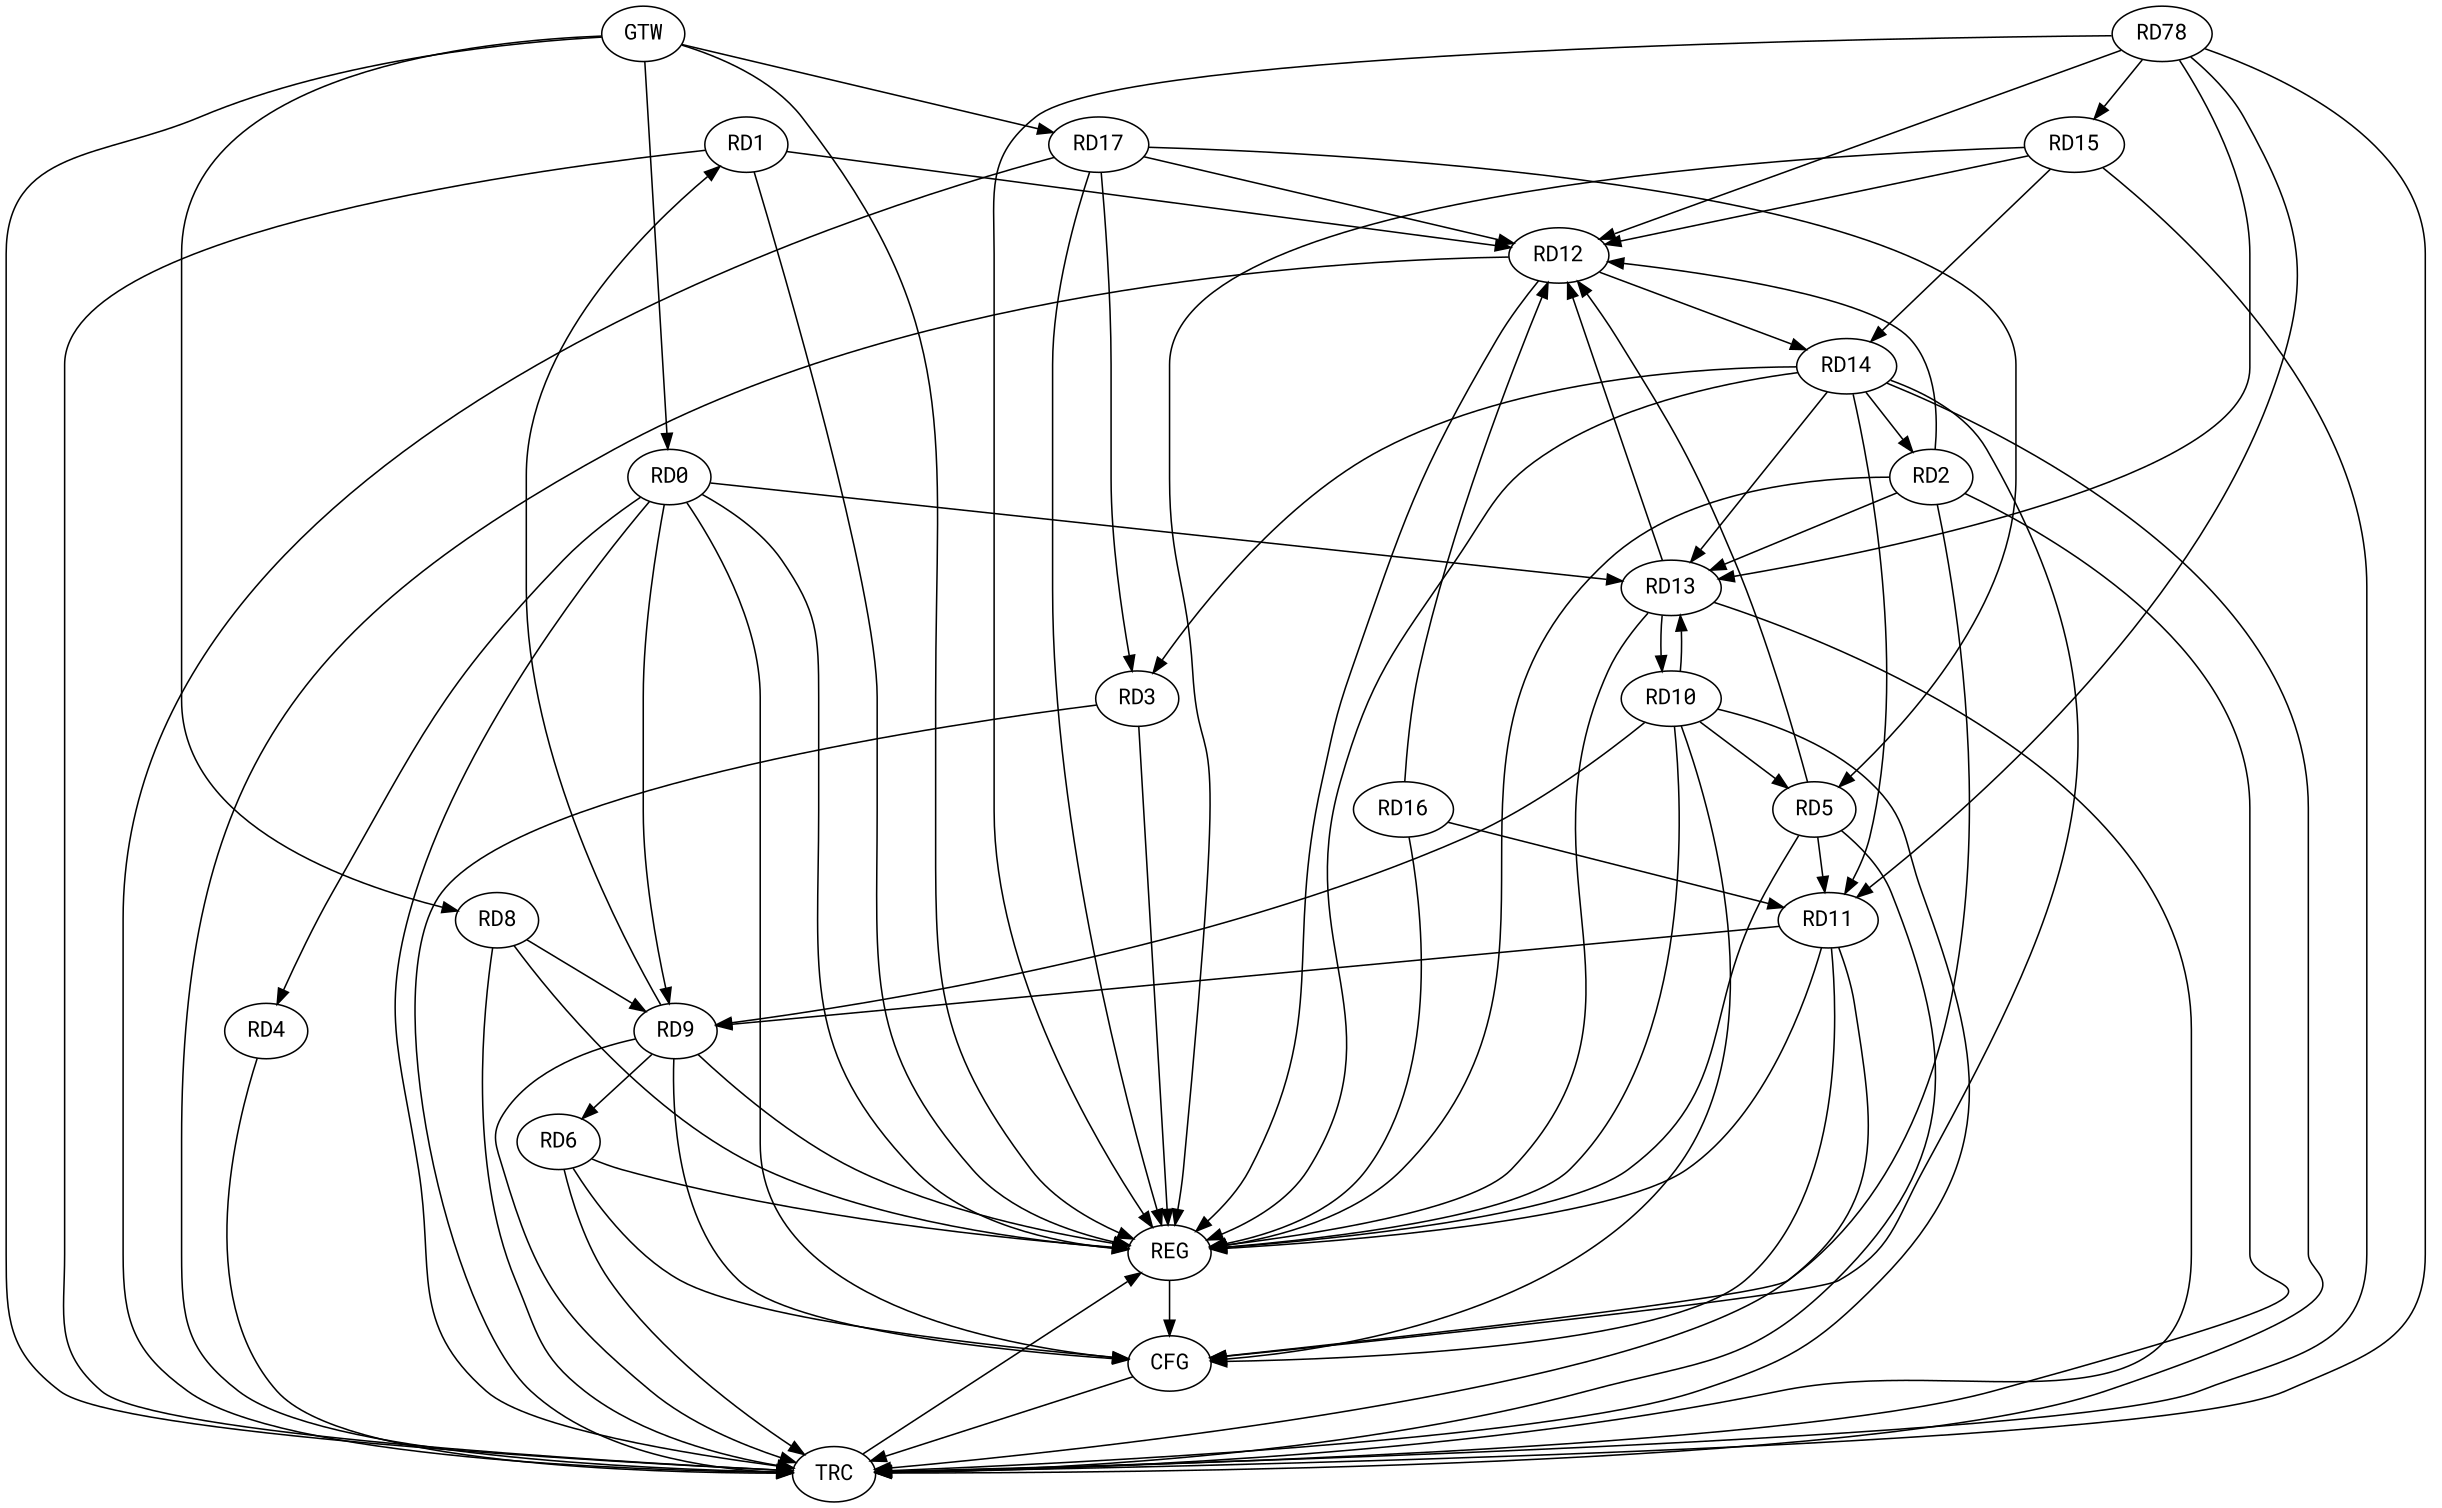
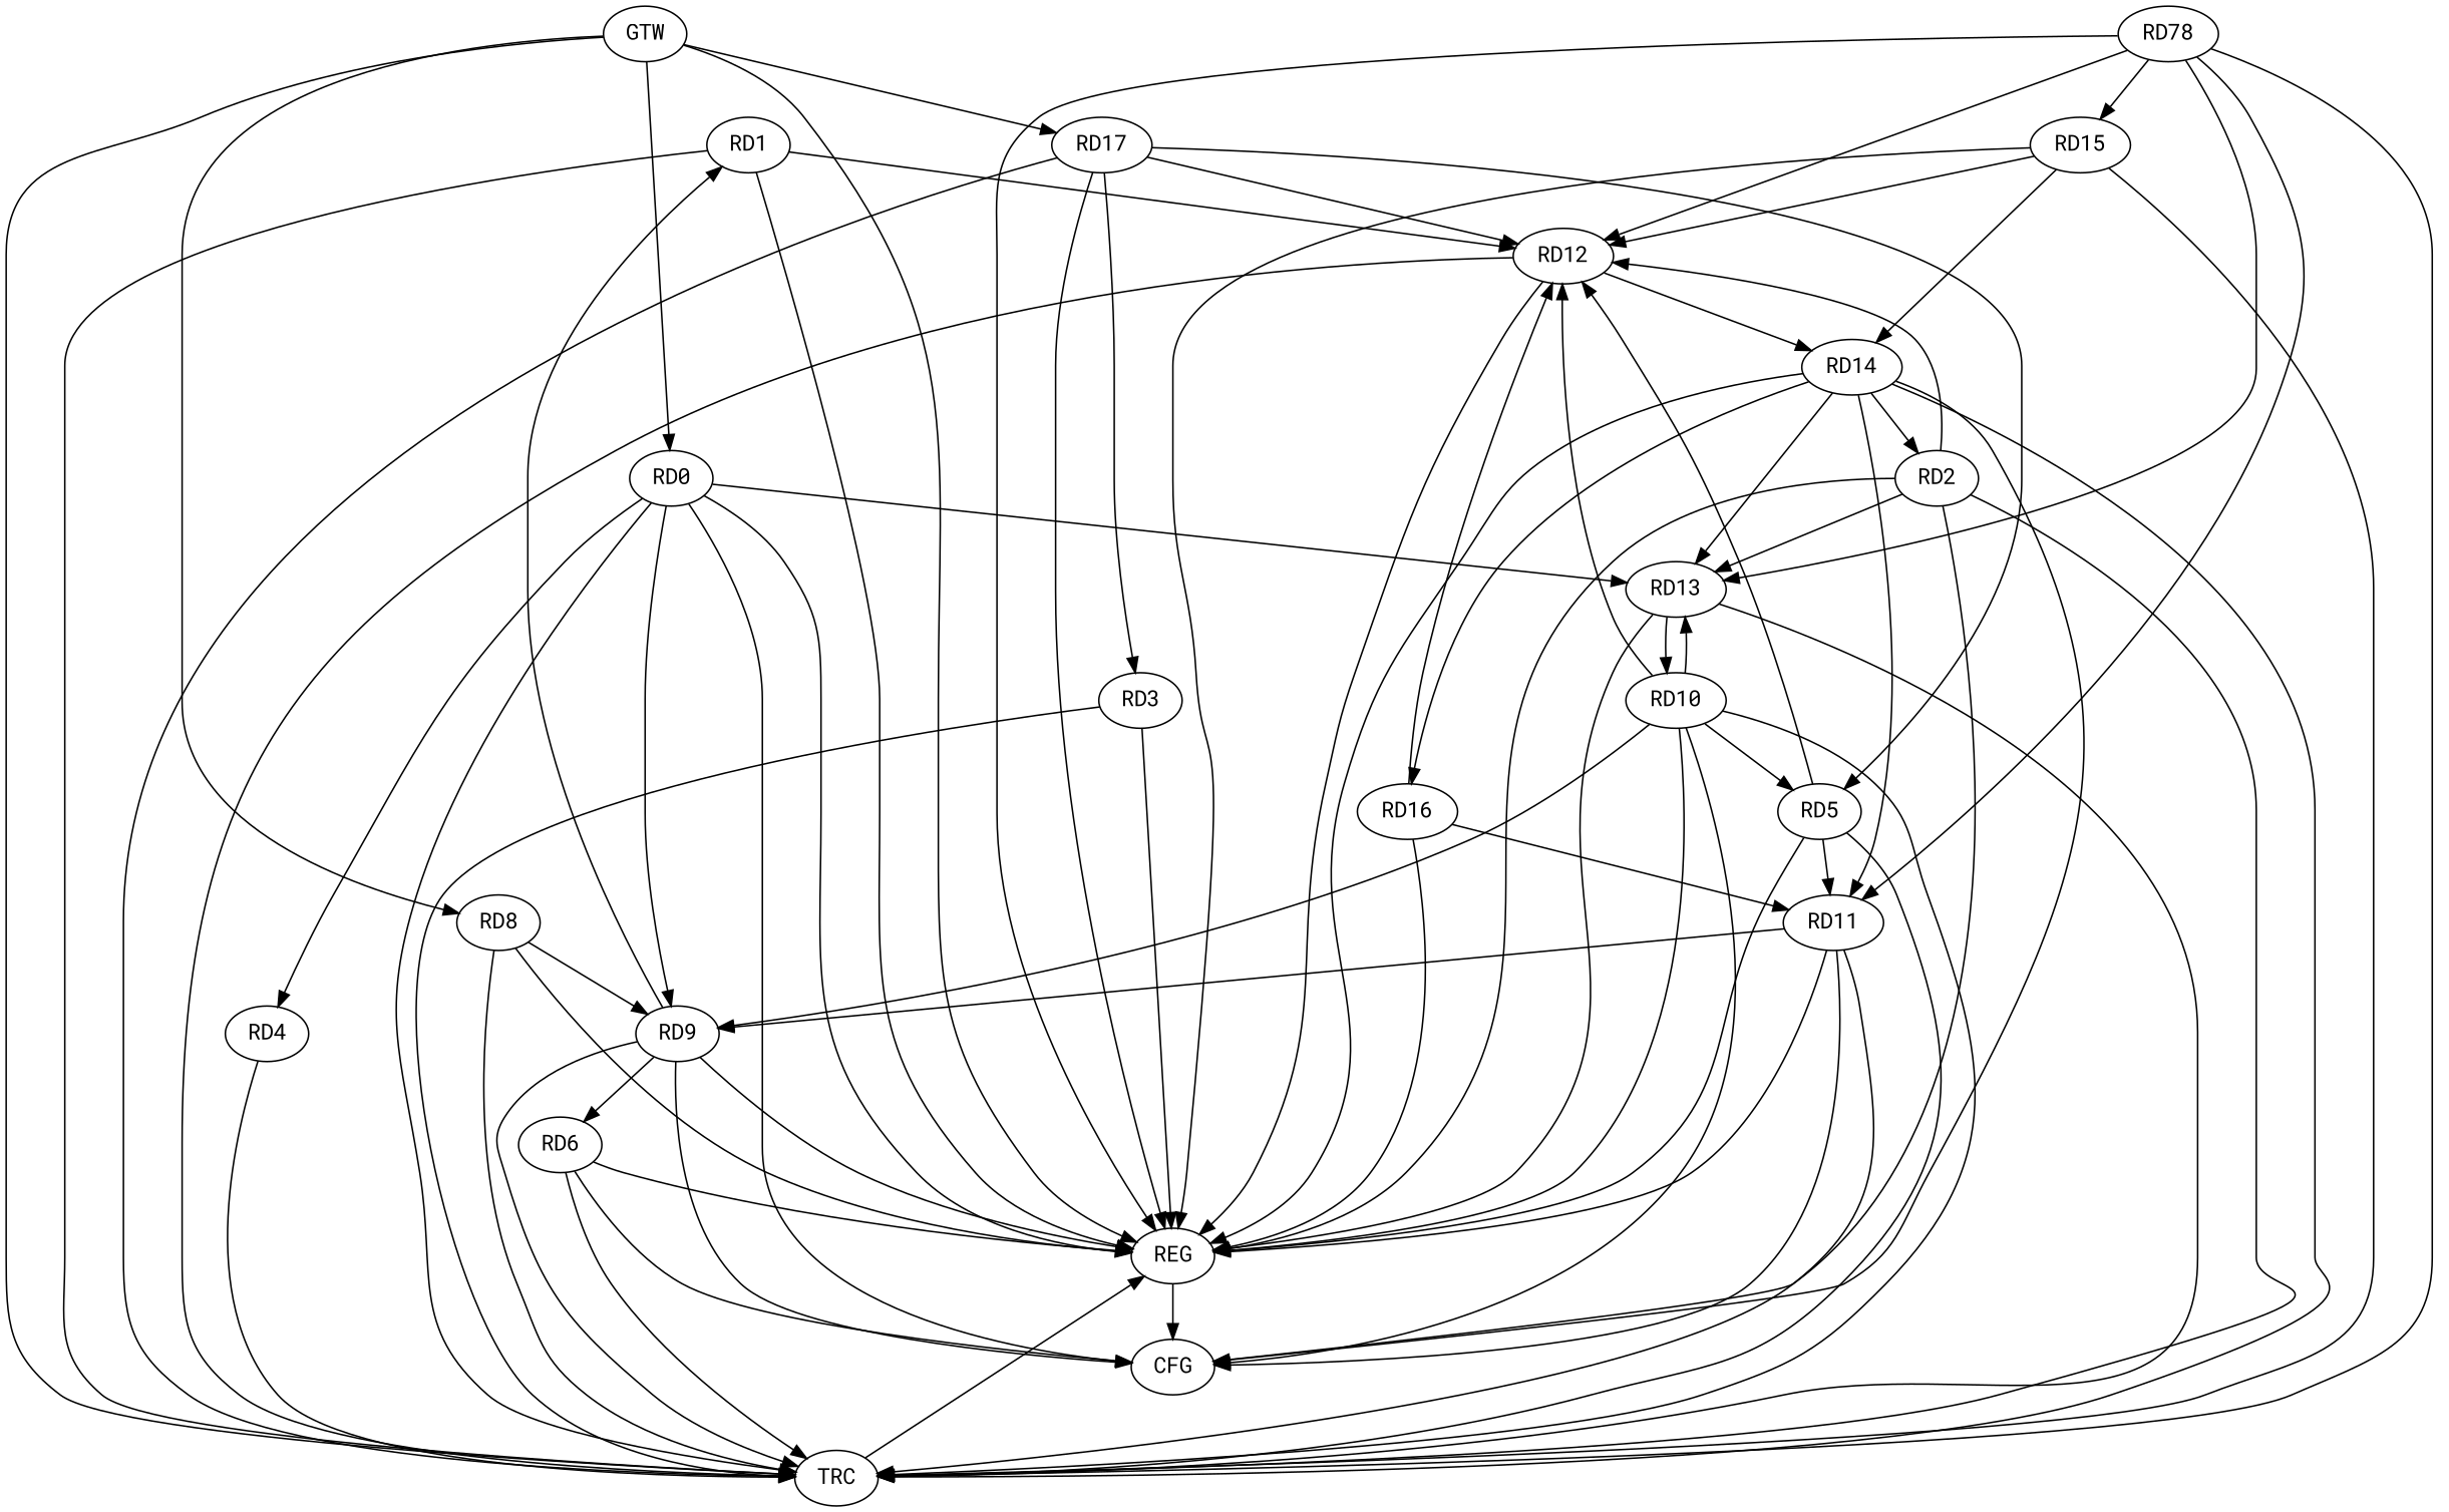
  strict digraph {
    fontname="Roboto Mono"
    node [fontname="Roboto Mono"]
    edge [fontname="Roboto Mono"]
    n1 [label=RD1]
    n2 [label=RD12]
    n3 [label=REG]
    n4 [label=TRC]
    n5 [label=RD14]
    n6 [label=CFG]
    n7 [label=RD2]
    n8 [label=RD13]
    n9 [label=RD10]
    n10 [label=RD3]
    n11 [label=RD4]
    n12 [label=RD5]
    n13 [label=RD11]
    n14 [label=RD9]
    n15 [label=RD6]
    n16 [label=RD0]
    n17 [label=RD8]
    n18 [label=RD15]
    n19 [label=RD16]
    n20 [label=RD17]
    n21 [label=RD78]
    n22 [label=GTW]
    n1 -> n2
    n1 -> n3
    n1 -> n4
    n2 -> n3
    n2 -> n4
    n2 -> n5
    n3 -> n6
    n4 -> n3
    n5 -> n3
    n5 -> n4
    n5 -> n6
    n5 -> n7
    n5 -> n8
-   n5 -> n10
+   n5 -> n19
    n5 -> n13
-   n6 -> n4
    n7 -> n2
    n7 -> n3
    n7 -> n4
    n7 -> n6
    n7 -> n8
    n8 -> n3
    n8 -> n4
    n8 -> n9
-   n8 -> n2
+   n9 -> n2
    n9 -> n3
    n9 -> n4
    n9 -> n6
    n9 -> n8
    n9 -> n12
    n9 -> n14
    n10 -> n3
    n10 -> n4
    n11 -> n4
    n12 -> n2
    n12 -> n3
    n12 -> n4
    n12 -> n13
    n13 -> n3
    n13 -> n4
    n13 -> n6
    n13 -> n14
    n14 -> n1
    n14 -> n3
    n14 -> n4
    n14 -> n6
    n14 -> n15
    n15 -> n3
    n15 -> n4
    n15 -> n6
    n16 -> n3
    n16 -> n4
    n16 -> n6
    n16 -> n8
    n16 -> n11
    n16 -> n14
    n17 -> n3
    n17 -> n4
    n17 -> n14
    n18 -> n2
    n18 -> n3
    n18 -> n4
    n18 -> n5
    n19 -> n2
    n19 -> n3
    n19 -> n13
    n20 -> n2
    n20 -> n3
    n20 -> n4
    n20 -> n10
    n20 -> n12
    n21 -> n2
    n21 -> n3
    n21 -> n4
    n21 -> n8
    n21 -> n13
    n21 -> n18
    n22 -> n3
    n22 -> n4
    n22 -> n16
    n22 -> n17
    n22 -> n20
  }
